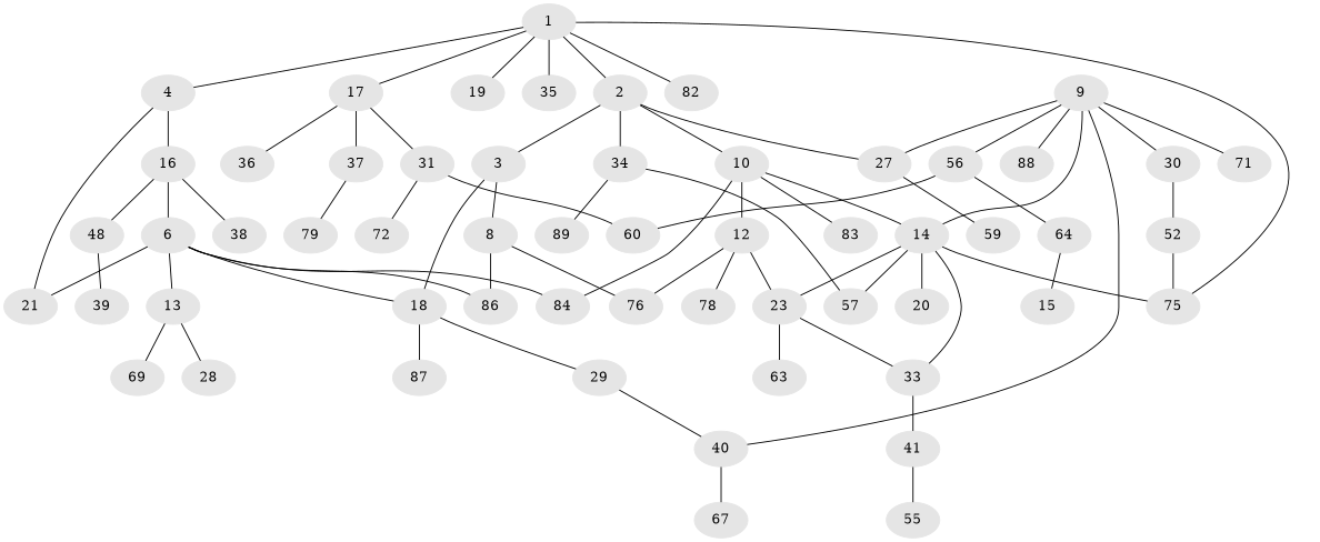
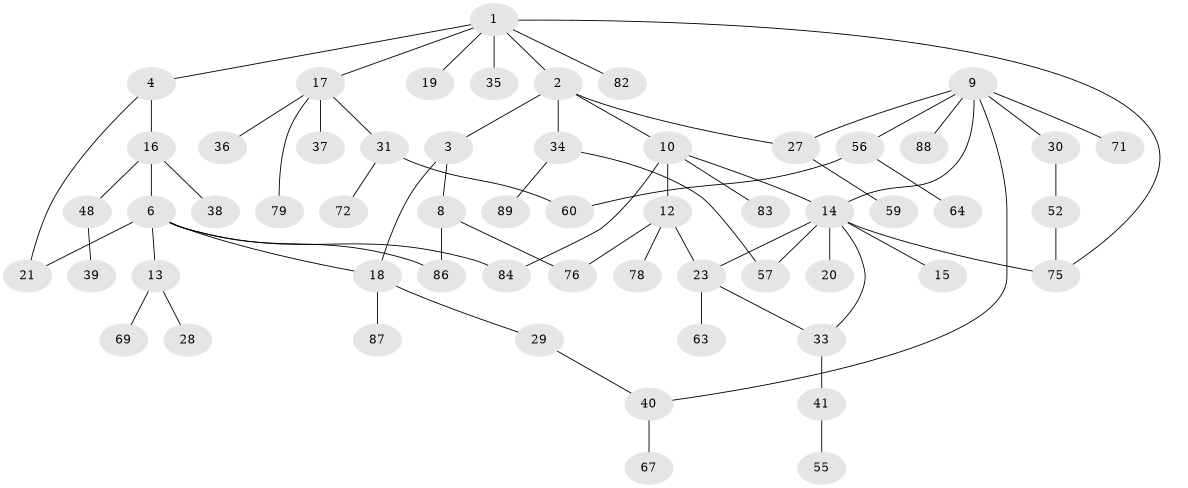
  graph {
    node [color=gray90 style=filled]
    1 [super="+7"]
    2 [super="+25"]
    4 [super="+81"]
    17 [super="+49"]
    19
    35
    75
    82
    3 [super="+45"]
    10 [super="+11"]
    27 [super="+46"]
    34 [super="+51"]
    16 [super="+42"]
    21 [super="+47"]
    31
    36 [super="+61"]
    37 [super="+85"]
    79
    8 [super="+70"]
    18 [super="+68"]
    84
    14 [super="+22"]
    12 [super="+58"]
    83
    59
    57
    89
    6 [super="+24"]
    13 [super="+26"]
    86
    76
    29
    87
    38 [super="+73"]
    48 [super="+74"]
    9 [super="+44"]
    30 [super="+43"]
    40 [super="+53"]
    56
    71
    88
    28
    69
    23 [super="+77"]
    15 [super="+65"]
    20
    33 [super="+50"]
    52
    67
    60 [super="+66"]
    64
    78
    63
    41
    39
    72 [super="+80"]
    55
    1 -- 2
    1 -- 4
    1 -- 17
    1 -- 19
    1 -- 35
    1 -- 75
    1 -- 82
    2 -- 3
    2 -- 10
    2 -- 27
    2 -- 34
    4 -- 16
    4 -- 21
    17 -- 31
    17 -- 36
    17 -- 37
-   37 -- 79
+   17 -- 79
    3 -- 8
    3 -- 18
    10 -- 84
    10 -- 14
    10 -- 12
    10 -- 83
    27 -- 59
    34 -- 57
    34 -- 89
    16 -- 6
    16 -- 38
    16 -- 48
    31 -- 60
    31 -- 72
    8 -- 86
    8 -- 76
    18 -- 29
    18 -- 87
    14 -- 75
    14 -- 57
    14 -- 23
-   64 -- 15
+   14 -- 15
    14 -- 20
    14 -- 33
    12 -- 76
    12 -- 23
    12 -- 78
    6 -- 21
    6 -- 18
    6 -- 84
    6 -- 13
    6 -- 86
    13 -- 28
    13 -- 69
    29 -- 40
    48 -- 39
    9 -- 27
    9 -- 14
    9 -- 30
    9 -- 40
    9 -- 56
    9 -- 71
    9 -- 88
    30 -- 52
    40 -- 67
    56 -- 60
    56 -- 64
    23 -- 33
    23 -- 63
    33 -- 41
    52 -- 75
    41 -- 55
  }
